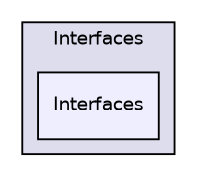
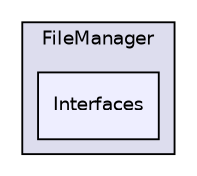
  digraph {
    compound=true
    n1 [fillcolor="#eeeeff" fontname=Helvetica fontsize=10 label=Interfaces pencolor=black shape=box style=filled]
    subgraph cluster_1 {
      bgcolor="#ddddee"
      fontname=Helvetica
      fontsize=10
-     label=Interfaces
+     label=FileManager
      pencolor=black
      n1
    }
  }
